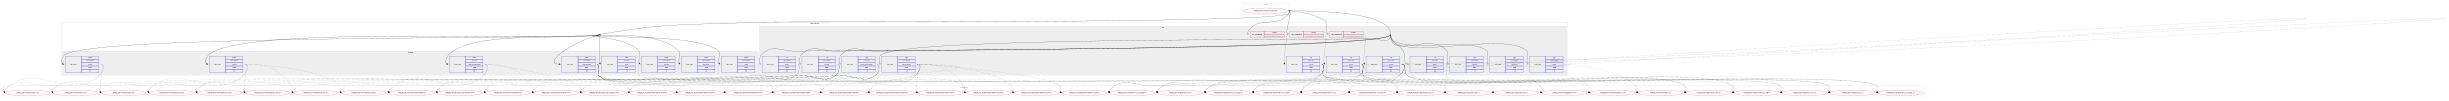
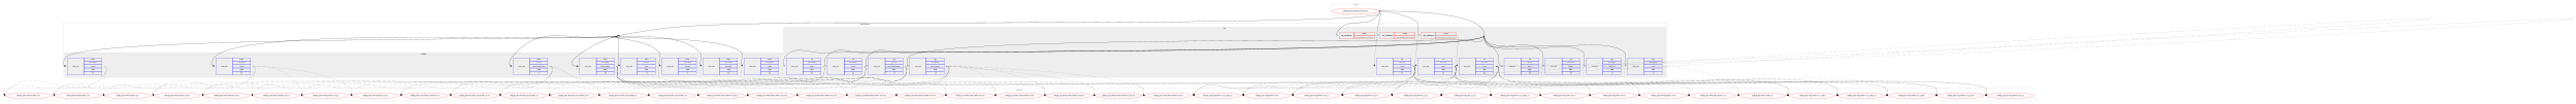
  digraph {
    compound=true
    concentrate=true
    fontname="Comic Neue"
    fontsize=10
    newrank=true
    rankdir=TB
    ranksep=1.5
    node [color=red fontname="Comic Neue" fontsize=10]
    edge [arrowhead=vee fontname="Comic Neue" headport=w style=dotted tailport=e weight=100]
    n1 [label="portage://dev-python/pycuda-2024.1" width=4]
    n2 [color=blue label=<<TABLE BORDER="0" CELLBORDER="1" CELLSPACING="0" CELLPADDING="4" WIDTH="220"><TR><TD ROWSPAN="6" CELLPADDING="30">pack_dep</TD></TR><TR><TD WIDTH="110">install</TD></TR><TR><TD>dev-libs</TD></TR><TR><TD>boost</TD></TR><TR><TD>none</TD></TR><TR><TD>[,,]</TD></TR></TABLE>> shape=none]
    n3 [color=blue label=<<TABLE BORDER="0" CELLBORDER="1" CELLSPACING="0" CELLPADDING="4" WIDTH="220"><TR><TD ROWSPAN="6" CELLPADDING="30">pack_dep</TD></TR><TR><TD WIDTH="110">install</TD></TR><TR><TD>dev-python</TD></TR><TR><TD>appdirs</TD></TR><TR><TD>none</TD></TR><TR><TD>[,,]</TD></TR></TABLE>> shape=none]
    n4 [color=blue label=<<TABLE BORDER="0" CELLBORDER="1" CELLSPACING="0" CELLPADDING="4" WIDTH="220"><TR><TD ROWSPAN="6" CELLPADDING="30">pack_dep</TD></TR><TR><TD WIDTH="110">install</TD></TR><TR><TD>dev-python</TD></TR><TR><TD>decorator</TD></TR><TR><TD>none</TD></TR><TR><TD>[,,]</TD></TR></TABLE>> shape=none]
    n5 [color=blue label=<<TABLE BORDER="0" CELLBORDER="1" CELLSPACING="0" CELLPADDING="4" WIDTH="220"><TR><TD ROWSPAN="6" CELLPADDING="30">pack_dep</TD></TR><TR><TD WIDTH="110">install</TD></TR><TR><TD>dev-python</TD></TR><TR><TD>mako</TD></TR><TR><TD>none</TD></TR><TR><TD>[,,]</TD></TR></TABLE>> shape=none]
    n6 [color=blue label=<<TABLE BORDER="0" CELLBORDER="1" CELLSPACING="0" CELLPADDING="4" WIDTH="220"><TR><TD ROWSPAN="6" CELLPADDING="30">pack_dep</TD></TR><TR><TD WIDTH="110">install</TD></TR><TR><TD>dev-python</TD></TR><TR><TD>numpy</TD></TR><TR><TD>none</TD></TR><TR><TD>[,,]</TD></TR></TABLE>> shape=none]
    n7 [color=blue label=<<TABLE BORDER="0" CELLBORDER="1" CELLSPACING="0" CELLPADDING="4" WIDTH="220"><TR><TD ROWSPAN="6" CELLPADDING="30">pack_dep</TD></TR><TR><TD WIDTH="110">install</TD></TR><TR><TD>dev-python</TD></TR><TR><TD>pytools</TD></TR><TR><TD>none</TD></TR><TR><TD>[,,]</TD></TR></TABLE>> shape=none]
    n8 [color=blue label=<<TABLE BORDER="0" CELLBORDER="1" CELLSPACING="0" CELLPADDING="4" WIDTH="220"><TR><TD ROWSPAN="6" CELLPADDING="30">pack_dep</TD></TR><TR><TD WIDTH="110">install</TD></TR><TR><TD>dev-util</TD></TR><TR><TD>nvidia-cuda-toolkit</TD></TR><TR><TD>none</TD></TR><TR><TD>[,,]</TD></TR></TABLE>> shape=none]
    n9 [color=blue label=<<TABLE BORDER="0" CELLBORDER="1" CELLSPACING="0" CELLPADDING="4" WIDTH="220"><TR><TD ROWSPAN="6" CELLPADDING="30">pack_dep</TD></TR><TR><TD WIDTH="110">install</TD></TR><TR><TD>x11-drivers</TD></TR><TR><TD>nvidia-drivers</TD></TR><TR><TD>none</TD></TR><TR><TD>[,,]</TD></TR></TABLE>> shape=none]
    n10 [color=blue label=<<TABLE BORDER="0" CELLBORDER="1" CELLSPACING="0" CELLPADDING="4" WIDTH="220"><TR><TD ROWSPAN="6" CELLPADDING="30">pack_dep</TD></TR><TR><TD WIDTH="110">run</TD></TR><TR><TD>dev-lang</TD></TR><TR><TD>python</TD></TR><TR><TD>none</TD></TR><TR><TD>[,,]</TD></TR></TABLE>> shape=none]
    n11 [label=<<TABLE BORDER="0" CELLBORDER="1" CELLSPACING="0" CELLPADDING="4"><TR><TD ROWSPAN="3" CELLPADDING="10">use_conditional</TD></TR><TR><TD>positive</TD></TR><TR><TD>python_targets_python3_10</TD></TR></TABLE>> shape=none]
    n12 [color=blue label=<<TABLE BORDER="0" CELLBORDER="1" CELLSPACING="0" CELLPADDING="4" WIDTH="220"><TR><TD ROWSPAN="6" CELLPADDING="30">pack_dep</TD></TR><TR><TD WIDTH="110">run</TD></TR><TR><TD>dev-lang</TD></TR><TR><TD>python</TD></TR><TR><TD>none</TD></TR><TR><TD>[,,]</TD></TR></TABLE>> shape=none]
    n13 [label=<<TABLE BORDER="0" CELLBORDER="1" CELLSPACING="0" CELLPADDING="4"><TR><TD ROWSPAN="3" CELLPADDING="10">use_conditional</TD></TR><TR><TD>positive</TD></TR><TR><TD>python_targets_python3_11</TD></TR></TABLE>> shape=none]
    n14 [color=blue label=<<TABLE BORDER="0" CELLBORDER="1" CELLSPACING="0" CELLPADDING="4" WIDTH="220"><TR><TD ROWSPAN="6" CELLPADDING="30">pack_dep</TD></TR><TR><TD WIDTH="110">run</TD></TR><TR><TD>dev-lang</TD></TR><TR><TD>python</TD></TR><TR><TD>none</TD></TR><TR><TD>[,,]</TD></TR></TABLE>> shape=none]
    n15 [label=<<TABLE BORDER="0" CELLBORDER="1" CELLSPACING="0" CELLPADDING="4"><TR><TD ROWSPAN="3" CELLPADDING="10">use_conditional</TD></TR><TR><TD>positive</TD></TR><TR><TD>python_targets_python3_12</TD></TR></TABLE>> shape=none]
    n16 [color=blue label=<<TABLE BORDER="0" CELLBORDER="1" CELLSPACING="0" CELLPADDING="4" WIDTH="220"><TR><TD ROWSPAN="6" CELLPADDING="30">pack_dep</TD></TR><TR><TD WIDTH="110">run</TD></TR><TR><TD>dev-libs</TD></TR><TR><TD>boost</TD></TR><TR><TD>none</TD></TR><TR><TD>[,,]</TD></TR></TABLE>> shape=none]
    n17 [color=blue label=<<TABLE BORDER="0" CELLBORDER="1" CELLSPACING="0" CELLPADDING="4" WIDTH="220"><TR><TD ROWSPAN="6" CELLPADDING="30">pack_dep</TD></TR><TR><TD WIDTH="110">run</TD></TR><TR><TD>dev-python</TD></TR><TR><TD>appdirs</TD></TR><TR><TD>none</TD></TR><TR><TD>[,,]</TD></TR></TABLE>> shape=none]
    n18 [color=blue label=<<TABLE BORDER="0" CELLBORDER="1" CELLSPACING="0" CELLPADDING="4" WIDTH="220"><TR><TD ROWSPAN="6" CELLPADDING="30">pack_dep</TD></TR><TR><TD WIDTH="110">run</TD></TR><TR><TD>dev-python</TD></TR><TR><TD>decorator</TD></TR><TR><TD>none</TD></TR><TR><TD>[,,]</TD></TR></TABLE>> shape=none]
    n19 [color=blue label=<<TABLE BORDER="0" CELLBORDER="1" CELLSPACING="0" CELLPADDING="4" WIDTH="220"><TR><TD ROWSPAN="6" CELLPADDING="30">pack_dep</TD></TR><TR><TD WIDTH="110">run</TD></TR><TR><TD>dev-python</TD></TR><TR><TD>mako</TD></TR><TR><TD>none</TD></TR><TR><TD>[,,]</TD></TR></TABLE>> shape=none]
    n20 [color=blue label=<<TABLE BORDER="0" CELLBORDER="1" CELLSPACING="0" CELLPADDING="4" WIDTH="220"><TR><TD ROWSPAN="6" CELLPADDING="30">pack_dep</TD></TR><TR><TD WIDTH="110">run</TD></TR><TR><TD>dev-python</TD></TR><TR><TD>numpy</TD></TR><TR><TD>none</TD></TR><TR><TD>[,,]</TD></TR></TABLE>> shape=none]
    n21 [color=blue label=<<TABLE BORDER="0" CELLBORDER="1" CELLSPACING="0" CELLPADDING="4" WIDTH="220"><TR><TD ROWSPAN="6" CELLPADDING="30">pack_dep</TD></TR><TR><TD WIDTH="110">run</TD></TR><TR><TD>dev-python</TD></TR><TR><TD>pytools</TD></TR><TR><TD>none</TD></TR><TR><TD>[,,]</TD></TR></TABLE>> shape=none]
    n22 [color=blue label=<<TABLE BORDER="0" CELLBORDER="1" CELLSPACING="0" CELLPADDING="4" WIDTH="220"><TR><TD ROWSPAN="6" CELLPADDING="30">pack_dep</TD></TR><TR><TD WIDTH="110">run</TD></TR><TR><TD>dev-util</TD></TR><TR><TD>nvidia-cuda-toolkit</TD></TR><TR><TD>none</TD></TR><TR><TD>[,,]</TD></TR></TABLE>> shape=none]
    n23 [color=blue label=<<TABLE BORDER="0" CELLBORDER="1" CELLSPACING="0" CELLPADDING="4" WIDTH="220"><TR><TD ROWSPAN="6" CELLPADDING="30">pack_dep</TD></TR><TR><TD WIDTH="110">run</TD></TR><TR><TD>x11-drivers</TD></TR><TR><TD>nvidia-drivers</TD></TR><TR><TD>none</TD></TR><TR><TD>[,,]</TD></TR></TABLE>> shape=none]
    n24 [label="portage://dev-python/pytools-2024.1.11" width=4]
    n25 [label="portage://dev-python/pytools-2024.1.10" width=4]
    n26 [label="portage://dev-python/pytools-2024.1.9" width=4]
    n27 [label="portage://dev-python/pytools-2024.1.8" width=4]
    n28 [label="portage://dev-python/pytools-2024.1.6" width=4]
    n29 [label="portage://dev-libs/boost-1.85.0-r1" width=4]
    n30 [label="portage://dev-libs/boost-1.84.0-r3" width=4]
    n31 [label="portage://dev-python/appdirs-1.4.4-r3" width=4]
    n32 [label="portage://dev-python/decorator-5.1.1-r1" width=4]
    n33 [label="portage://dev-python/mako-1.3.5" width=4]
    n34 [label="portage://dev-python/numpy-2.0.1" width=4]
    n35 [label="portage://dev-pytools/numpy-2.0.0" width=4]
    n36 [label="portage://dev-python/numpy-1.26.4" width=4]
    n37 [label="portage://dev-util/nvidia-cuda-toolkit-12.5.1" width=4]
    n38 [label="portage://dev-util/nvidia-cuda-toolkit-12.5.0-r1" width=4]
    n39 [label="portage://dev-pack/nvidia-cuda-toolkit-12.4.1" width=4]
+   n40 [label="portage://dev-util/nvidia-cuda-toolkit-12.4.0" width=4]
    n41 [label="portage://dev-util/nvidia-cuda-toolkit-12.3.2" width=4]
    n42 [label="portage://dev-util/nvidia-cuda-toolkit-11.8.0-r4" width=4]
    n43 [label="portage://x11-drivers/nvidia-drivers-860.28.03-r1" width=4]
    n44 [label="portage://x11-drivers/nvidia-drivers-555.58.02" width=4]
    n45 [label="portage://x11-drivers/nvidia-drivers-555.58" width=4]
    n46 [label="portage://x11-drivers/nvidia-drivers-550.100" width=4]
    n47 [label="portage://x11-drivers/nvidia-drivers-550.90.07" width=4]
    n48 [label="portage://x11-drivers/nvidia-drivers-550.40.65" width=4]
    n49 [label="portage://x11-drivers/nvidia-drivers-535.183.01" width=4]
    n50 [label="portage://x11-drivers/nvidia-drivers-525.147.05" width=4]
    n51 [label="portage://x11-drivers/nvidia-drivers-470.256.02" width=4]
    n52 [label="portage://x11-drivers/nvidia-drivers-390.157" width=4]
    n53 [label="portage://dev-lang/python-3.13.0_beta4" width=4]
    n54 [label="portage://dev-lang/python-3.13.0_beta3_p1" width=4]
    n55 [label="portage://dev-lang/python-3.13.0_beta1" width=4]
    n56 [label="portage://dev-lang/python-3.13.0_beta2_p9" width=4]
    n57 [label="portage://dev-lang/python-3.13.0_beta1_p3" width=4]
    n58 [label="portage://dev-lang/use-3.12.4_p2" width=4]
    n59 [label="portage://dev-lang/python-3.12.4_p1" width=4]
    n60 [label="portage://dev-lang/python-3.12.3-r1" width=4]
    n61 [label="portage://dev-lang/python-3.11.9-r1" width=4]
    n62 [label="portage://dev-lang/python-3.9.19_p3" width=4]
    n63 [label="portage://pycuda-lang/python-3.8.19_p2" width=4]
    n64 [label="portage://dev-lang/python-2.7.18_p16-r2" width=4]
    subgraph cluster_1 {
      color=gray
      label=<<i>ebuild</i>>
      n1
    }
    subgraph cluster_2 {
      color=gray
      label=<<i>dependencies</i>>
      subgraph cluster_3 {
        color=gray
        fillcolor="#eeeeee"
        label=<<i>compile</i>>
        style=filled
        subgraph sub_4 {
          color=gray
          fillcolor="#eeeeee"
          label=<<i>compile</i>>
          style=filled
          n2
        }
        subgraph sub_5 {
          color=gray
          fillcolor="#eeeeee"
          label=<<i>compile</i>>
          style=filled
          n3
        }
        subgraph sub_6 {
          color=gray
          fillcolor="#eeeeee"
          label=<<i>compile</i>>
          style=filled
          n4
        }
        subgraph sub_7 {
          color=gray
          fillcolor="#eeeeee"
          label=<<i>compile</i>>
          style=filled
          n5
        }
        subgraph sub_8 {
          color=gray
          fillcolor="#eeeeee"
          label=<<i>compile</i>>
          style=filled
          n6
        }
        subgraph sub_9 {
          color=gray
          fillcolor="#eeeeee"
          label=<<i>compile</i>>
          style=filled
          n7
        }
        subgraph sub_10 {
          color=gray
          fillcolor="#eeeeee"
          label=<<i>compile</i>>
          style=filled
          n8
        }
        subgraph sub_11 {
          color=gray
          fillcolor="#eeeeee"
          label=<<i>compile</i>>
          style=filled
          n9
        }
      }
      subgraph cluster_12 {
        color=gray
        fillcolor="#eeeeee"
        label=<<i>compile and run</i>>
        style=filled
      }
      subgraph cluster_13 {
        color=gray
        fillcolor="#eeeeee"
        label=<<i>run</i>>
        style=filled
        subgraph sub_14 {
          color=gray
          fillcolor="#eeeeee"
          label=<<i>run</i>>
          style=filled
          n11
          subgraph sub_15 {
            color=gray
            fillcolor="#eeeeee"
            label=<<i>run</i>>
            style=filled
            n10
          }
        }
        subgraph sub_16 {
          color=gray
          fillcolor="#eeeeee"
          label=<<i>run</i>>
          style=filled
          n13
          subgraph sub_17 {
            color=gray
            fillcolor="#eeeeee"
            label=<<i>run</i>>
            style=filled
            n12
          }
        }
        subgraph sub_18 {
          color=gray
          fillcolor="#eeeeee"
          label=<<i>run</i>>
          style=filled
          n15
          subgraph sub_19 {
            color=gray
            fillcolor="#eeeeee"
            label=<<i>run</i>>
            style=filled
            n14
          }
        }
        subgraph sub_20 {
          color=gray
          fillcolor="#eeeeee"
          label=<<i>run</i>>
          style=filled
          n16
        }
        subgraph sub_21 {
          color=gray
          fillcolor="#eeeeee"
          label=<<i>run</i>>
          style=filled
          n17
        }
        subgraph sub_22 {
          color=gray
          fillcolor="#eeeeee"
          label=<<i>run</i>>
          style=filled
          n18
        }
        subgraph sub_23 {
          color=gray
          fillcolor="#eeeeee"
          label=<<i>run</i>>
          style=filled
          n19
        }
        subgraph sub_24 {
          color=gray
          fillcolor="#eeeeee"
          label=<<i>run</i>>
          style=filled
          n20
        }
        subgraph sub_25 {
          color=gray
          fillcolor="#eeeeee"
          label=<<i>run</i>>
          style=filled
          n21
        }
        subgraph sub_26 {
          color=gray
          fillcolor="#eeeeee"
          label=<<i>run</i>>
          style=filled
          n22
        }
        subgraph sub_27 {
          color=gray
          fillcolor="#eeeeee"
          label=<<i>run</i>>
          style=filled
          n23
        }
      }
    }
    subgraph cluster_28 {
      color=gray
      label=<<i>candidates</i>>
      rank=same
      subgraph sub_29 {
        color=black
        label=<<i>candidates</i>>
        nodesep=1
        rank=same
        n24
        n25
        n26
        n27
        n28
      }
      subgraph sub_30 {
        color=black
        label=<<i>candidates</i>>
        nodesep=1
        rank=same
        n29
        n30
      }
      subgraph sub_31 {
        color=black
        label=<<i>candidates</i>>
        nodesep=1
        rank=same
        n31
      }
      subgraph sub_32 {
        color=black
        label=<<i>candidates</i>>
        nodesep=1
        rank=same
        n32
      }
      subgraph sub_33 {
        color=black
        label=<<i>candidates</i>>
        nodesep=1
        rank=same
        n33
      }
      subgraph sub_34 {
        color=black
        label=<<i>candidates</i>>
        nodesep=1
        rank=same
        n34
        n35
        n36
      }
      subgraph sub_35 {
        color=black
        label=<<i>candidates</i>>
        nodesep=1
        rank=same
        n37
        n38
        n39
+       n40
        n41
        n42
      }
      subgraph sub_36 {
        color=black
        label=<<i>candidates</i>>
        nodesep=1
        rank=same
        n43
        n44
        n45
        n46
        n47
        n48
        n49
        n50
        n51
        n52
      }
      subgraph sub_37 {
        color=black
        label=<<i>candidates</i>>
        nodesep=1
        rank=same
        n53
        n54
        n55
        n56
        n57
        n58
        n59
        n60
        n61
        n62
        n63
        n64
      }
      subgraph sub_38 {
        color=black
        label=<<i>candidates</i>>
        nodesep=1
        rank=same
        n53
        n54
        n55
        n56
        n57
        n58
        n59
        n60
        n61
        n62
        n63
        n64
      }
      subgraph sub_39 {
        color=black
        label=<<i>candidates</i>>
        nodesep=1
        rank=same
        n53
        n54
        n55
        n56
        n57
        n58
        n59
        n60
        n61
        n62
        n63
        n64
      }
      subgraph sub_40 {
        color=black
        label=<<i>candidates</i>>
        nodesep=1
        rank=same
        n29
        n30
      }
      subgraph sub_41 {
        color=black
        label=<<i>candidates</i>>
        nodesep=1
        rank=same
        n31
      }
      subgraph sub_42 {
        color=black
        label=<<i>candidates</i>>
        nodesep=1
        rank=same
        n32
      }
      subgraph sub_43 {
        color=black
        label=<<i>candidates</i>>
        nodesep=1
        rank=same
        n33
      }
      subgraph sub_44 {
        color=black
        label=<<i>candidates</i>>
        nodesep=1
        rank=same
        n34
        n35
        n36
      }
      subgraph sub_45 {
        color=black
        label=<<i>candidates</i>>
        nodesep=1
        rank=same
        n24
        n25
        n26
        n27
        n28
      }
      subgraph sub_46 {
        color=black
        label=<<i>candidates</i>>
        nodesep=1
        rank=same
        n37
        n38
        n39
+       n40
        n41
        n42
      }
      subgraph sub_47 {
        color=black
        label=<<i>candidates</i>>
        nodesep=1
        rank=same
        n43
        n44
        n45
        n46
        n47
        n48
        n49
        n50
        n51
        n52
      }
    }
    n1 -> n2 [style=solid weight=20]
    n1 -> n3 [style=solid weight=20]
    n1 -> n4 [style=solid weight=20]
    n1 -> n5 [style=solid weight=20]
    n1 -> n6 [style=solid weight=20]
    n1 -> n7 [style=solid weight=20]
    n1 -> n8 [style=solid weight=20]
    n1 -> n9 [style=solid weight=20]
    n1 -> n11 [arrowhead=odot style=solid weight=20]
    n1 -> n13 [arrowhead=odot style=solid weight=20]
    n1 -> n15 [arrowhead=odot style=solid weight=20]
    n1 -> n16 [arrowhead=odot style=solid weight=20]
    n1 -> n17 [arrowhead=odot style=solid weight=20]
    n1 -> n18 [arrowhead=odot style=solid weight=20]
    n1 -> n19 [arrowhead=odot style=solid weight=20]
    n1 -> n20 [arrowhead=odot style=solid weight=20]
    n1 -> n21 [arrowhead=odot style=solid weight=20]
    n1 -> n22 [arrowhead=odot style=solid weight=20]
    n1 -> n23 [arrowhead=odot style=solid weight=20]
    n2 -> n29
    n2 -> n30
    n3 -> n31
    n4 -> n32
    n5 -> n33
    n6 -> n34
    n6 -> n35
    n6 -> n36
    n7 -> n24
    n7 -> n25
    n7 -> n26
    n7 -> n27
    n7 -> n28
    n8 -> n37
    n8 -> n38
    n8 -> n39
+   n8 -> n40
    n8 -> n41
    n8 -> n42
    n9 -> n43
    n9 -> n44
    n9 -> n45
    n9 -> n46
    n9 -> n47
    n9 -> n48
    n9 -> n49
    n9 -> n50
    n9 -> n51
    n9 -> n52
    n10 -> n53
    n10 -> n54
    n10 -> n55
    n10 -> n56
    n10 -> n57
    n10 -> n58
    n10 -> n59
    n10 -> n60
    n10 -> n61
    n10 -> n62
    n10 -> n63
    n10 -> n64
    n11 -> n10 [style=dashed weight=20]
    n12 -> n53
    n12 -> n54
    n12 -> n55
    n12 -> n56
    n12 -> n57
    n12 -> n58
    n12 -> n59
    n12 -> n60
    n12 -> n61
    n12 -> n62
    n12 -> n63
    n12 -> n64
    n13 -> n12 [style=dashed weight=20]
    n14 -> n53
    n14 -> n54
    n14 -> n55
    n14 -> n56
    n14 -> n57
    n14 -> n58
    n14 -> n59
    n14 -> n60
    n14 -> n61
    n14 -> n62
    n14 -> n63
    n14 -> n64
    n15 -> n14 [style=dashed weight=20]
    n16 -> n29
    n16 -> n30
    n17 -> n31
    n18 -> n32
    n19 -> n33
    n20 -> n34
    n20 -> n35
    n20 -> n36
    n21 -> n24
    n21 -> n25
    n21 -> n26
    n21 -> n27
    n21 -> n28
    n22 -> n37
    n22 -> n38
    n22 -> n39
+   n22 -> n40
    n22 -> n41
    n22 -> n42
    n23 -> n43
    n23 -> n44
    n23 -> n45
    n23 -> n46
    n23 -> n47
    n23 -> n48
    n23 -> n49
    n23 -> n50
    n23 -> n51
    n23 -> n52
  }
